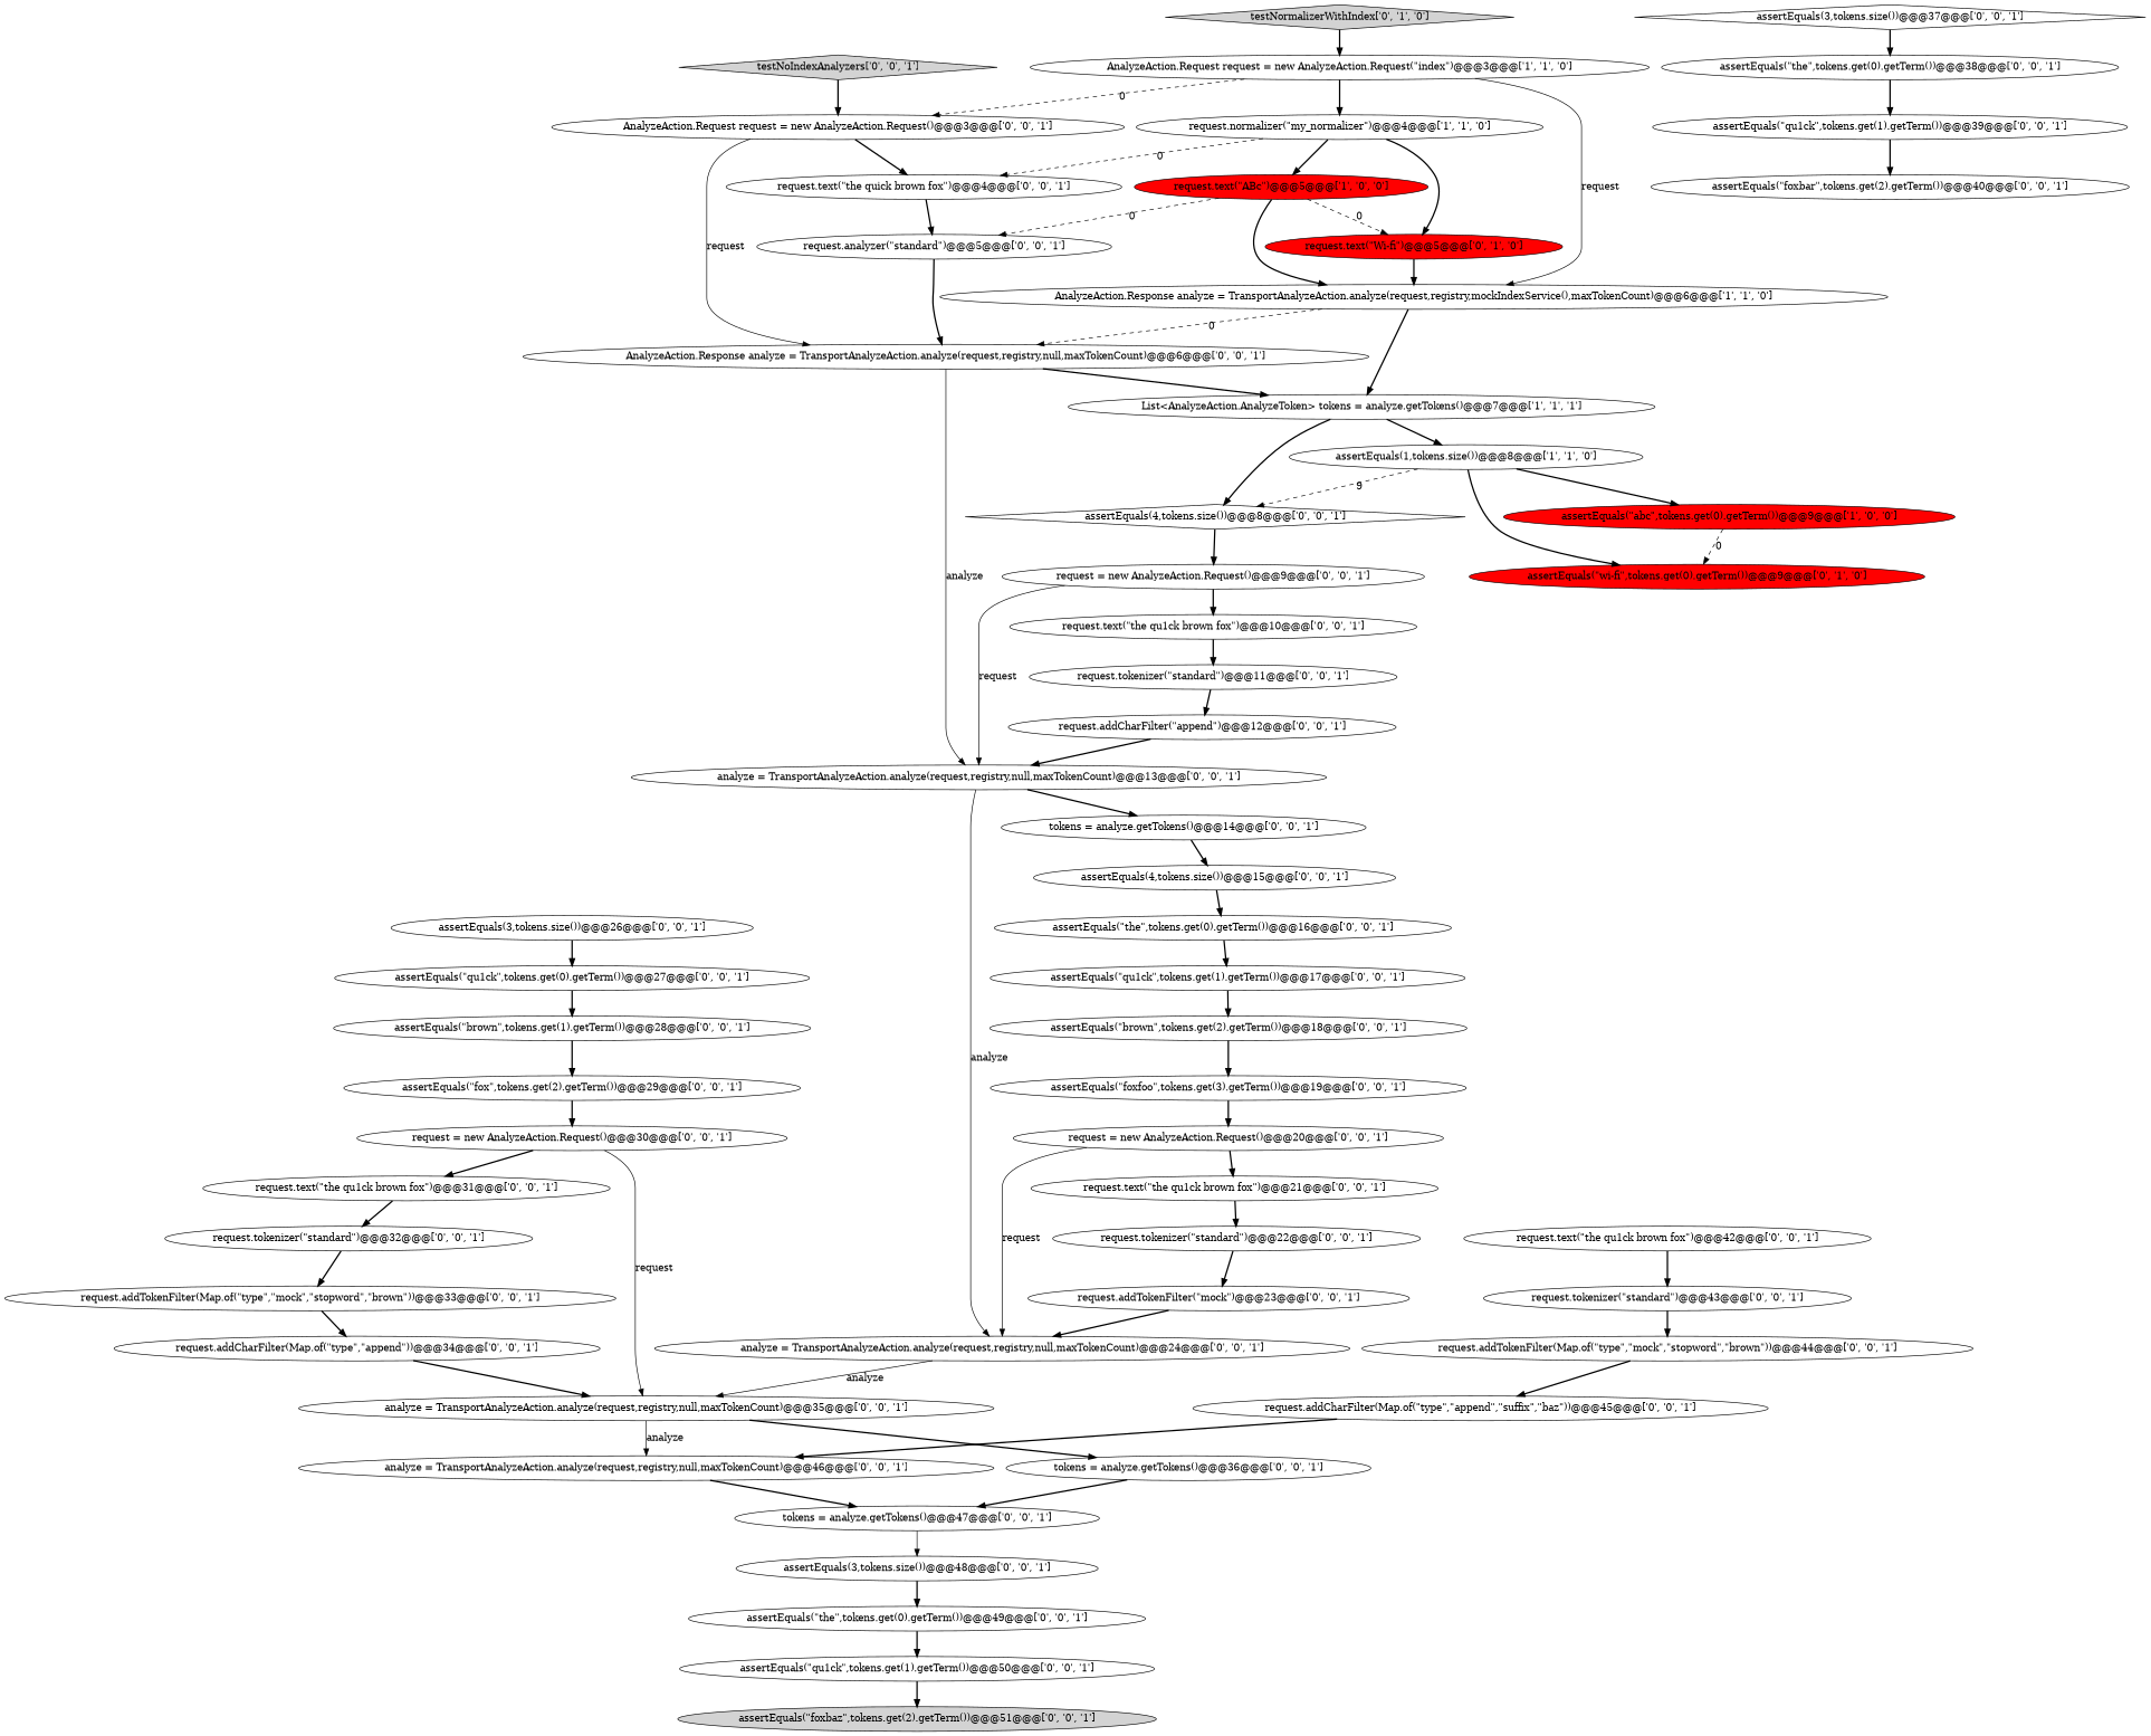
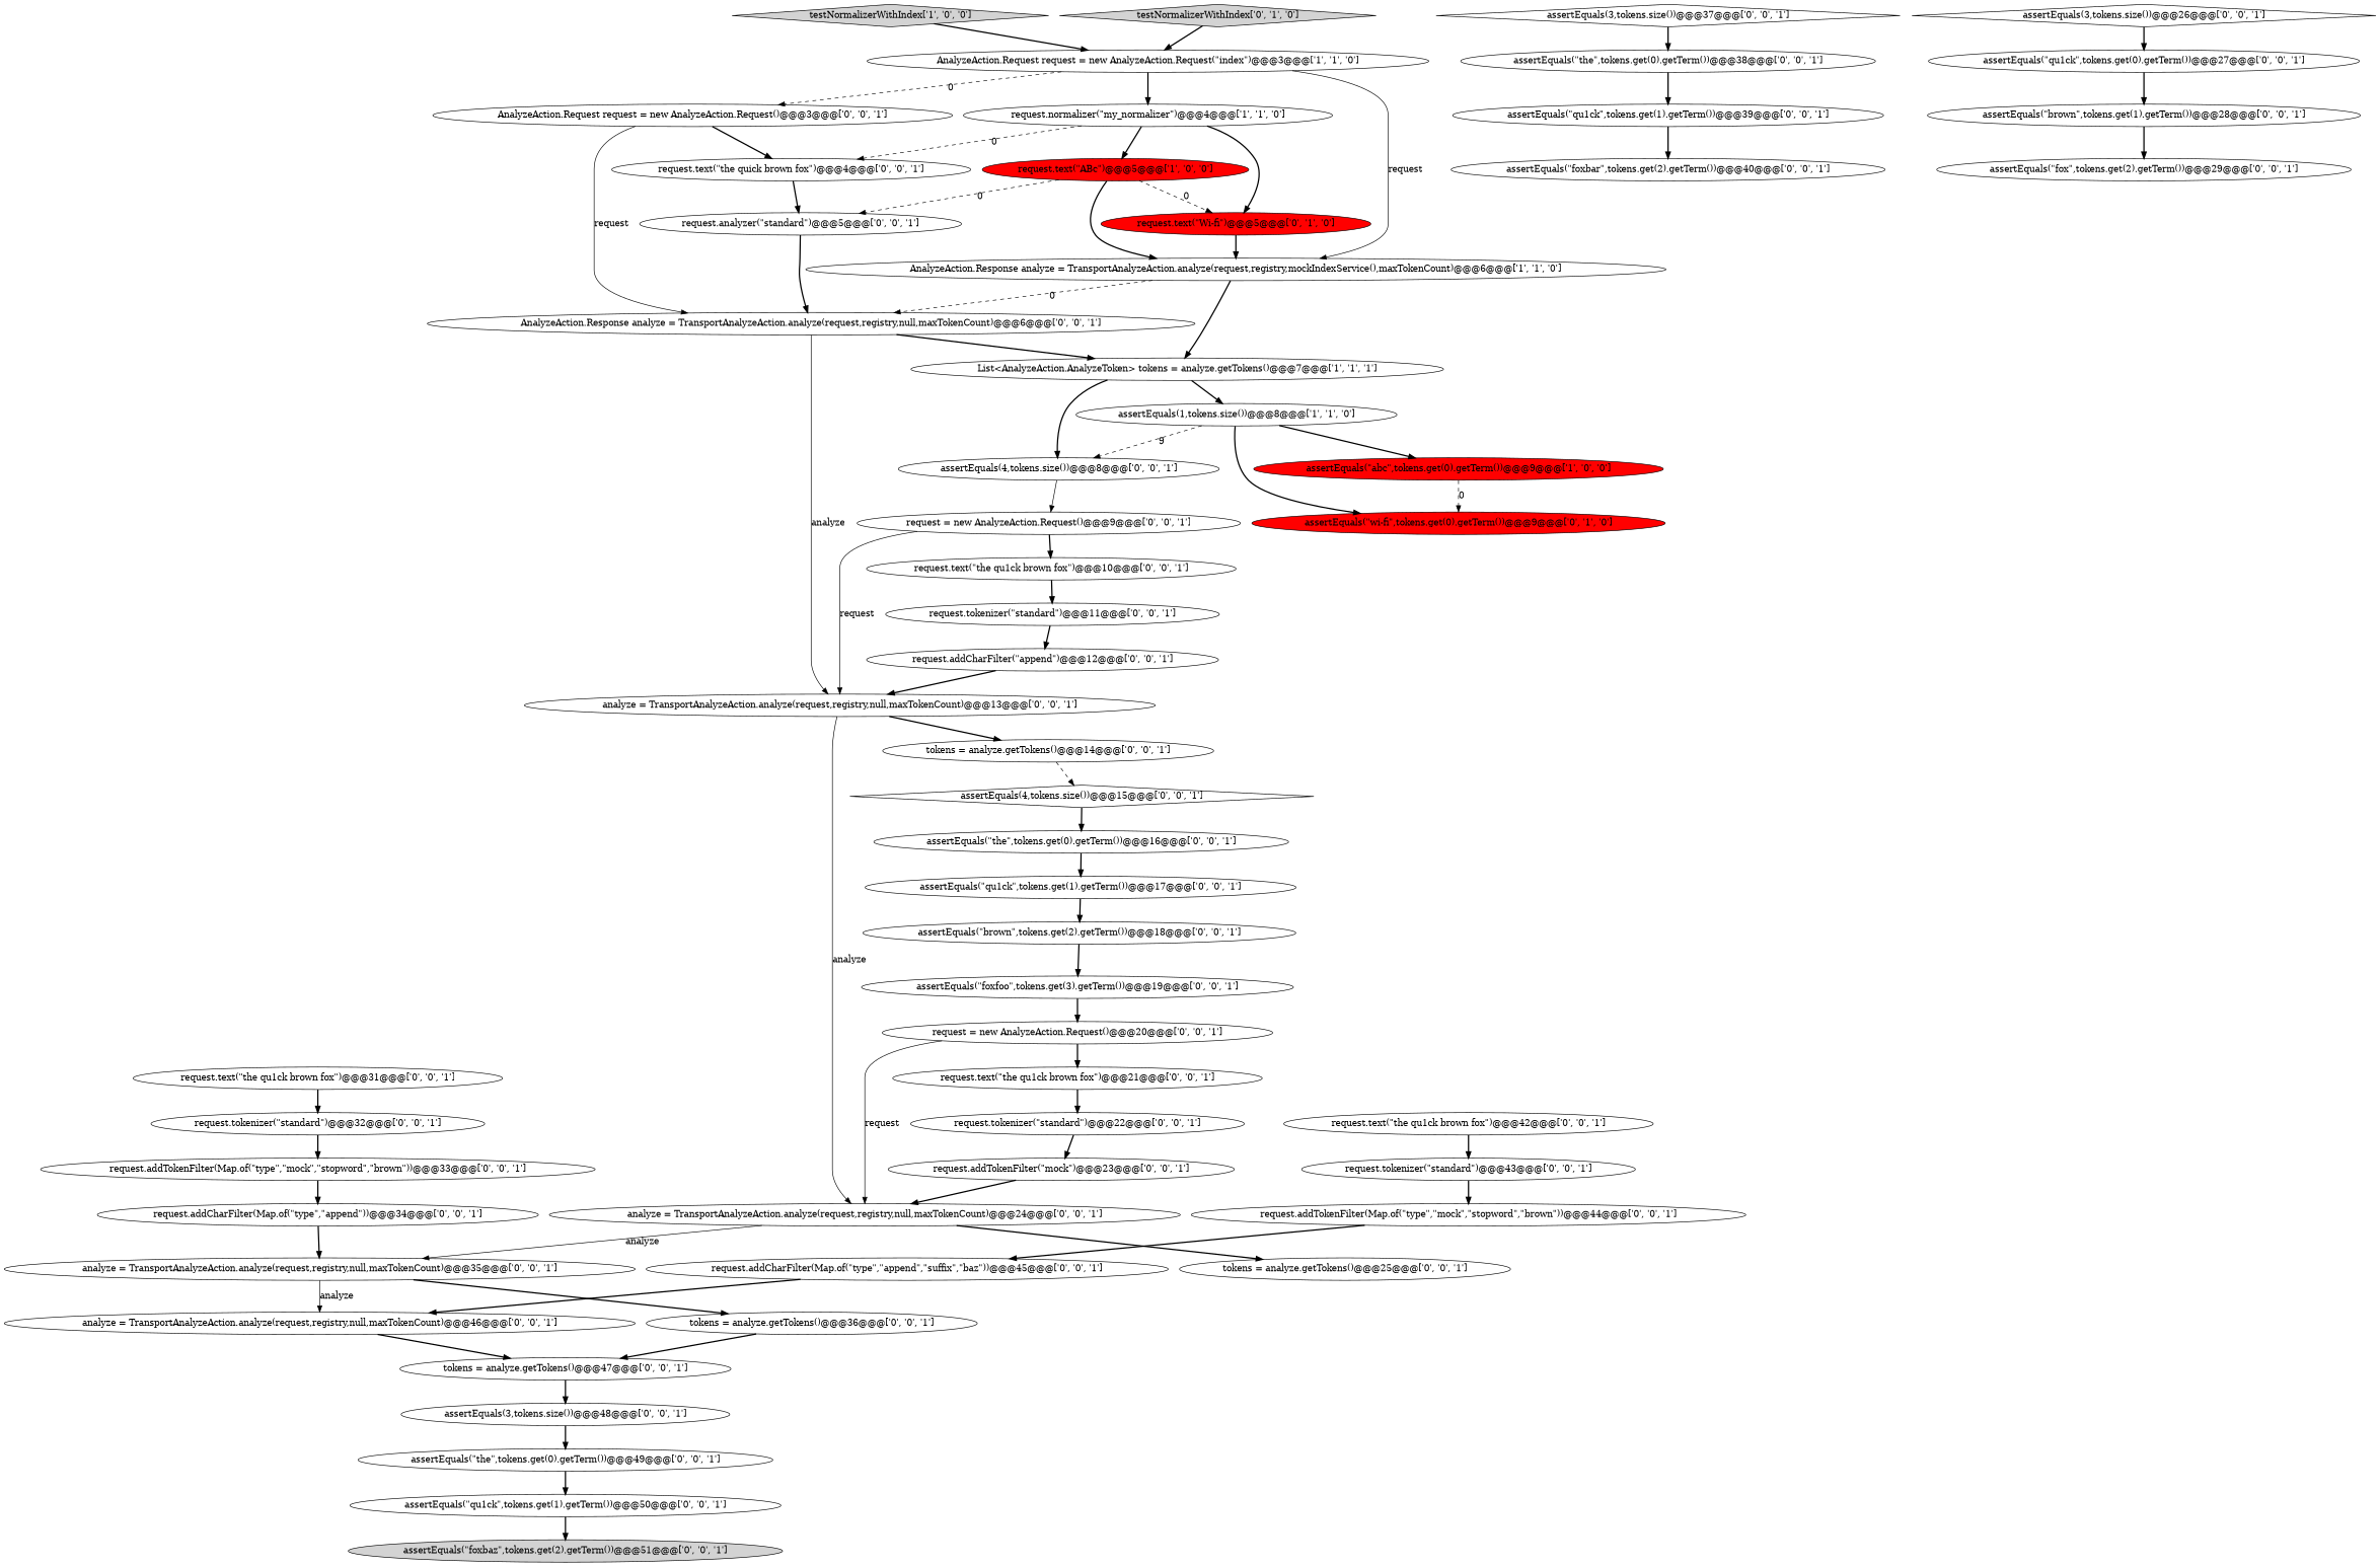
  digraph {
    node [fillcolor=white shape=ellipse style=filled]
    edge [style=bold]
    n1 [label="AnalyzeAction.Request request = new AnalyzeAction.Request()@@@3@@@['0', '0', '1']"]
    n2 [label="AnalyzeAction.Response analyze = TransportAnalyzeAction.analyze(request,registry,null,maxTokenCount)@@@6@@@['0', '0', '1']"]
    n3 [label="request.text(\"the quick brown fox\")@@@4@@@['0', '0', '1']"]
    n4 [label="analyze = TransportAnalyzeAction.analyze(request,registry,null,maxTokenCount)@@@13@@@['0', '0', '1']"]
    n5 [label="List<AnalyzeAction.AnalyzeToken> tokens = analyze.getTokens()@@@7@@@['1', '1', '1']"]
    n6 [label="request.analyzer(\"standard\")@@@5@@@['0', '0', '1']"]
    n7 [label="assertEquals(\"foxbar\",tokens.get(2).getTerm())@@@40@@@['0', '0', '1']"]
    n8 [label="assertEquals(3,tokens.size())@@@37@@@['0', '0', '1']" shape=diamond]
    n9 [label="assertEquals(\"the\",tokens.get(0).getTerm())@@@38@@@['0', '0', '1']"]
    n10 [label="assertEquals(\"qu1ck\",tokens.get(1).getTerm())@@@39@@@['0', '0', '1']"]
    n11 [label="request.addCharFilter(Map.of(\"type\",\"append\"))@@@34@@@['0', '0', '1']"]
    n12 [label="analyze = TransportAnalyzeAction.analyze(request,registry,null,maxTokenCount)@@@35@@@['0', '0', '1']"]
    n13 [label="analyze = TransportAnalyzeAction.analyze(request,registry,null,maxTokenCount)@@@46@@@['0', '0', '1']"]
    n14 [label="tokens = analyze.getTokens()@@@36@@@['0', '0', '1']"]
-   n15 [label="request = new AnalyzeAction.Request()@@@30@@@['0', '0', '1']"]
    n16 [label="request.text(\"the qu1ck brown fox\")@@@31@@@['0', '0', '1']"]
    n17 [label="request.tokenizer(\"standard\")@@@32@@@['0', '0', '1']"]
-   n19 [label="assertEquals(3,tokens.size())@@@26@@@['0', '0', '1']"]
+   n18 [label="tokens = analyze.getTokens()@@@25@@@['0', '0', '1']"]
+   n19 [label="assertEquals(3,tokens.size())@@@26@@@['0', '0', '1']" shape=diamond]
    n20 [label="assertEquals(\"qu1ck\",tokens.get(0).getTerm())@@@27@@@['0', '0', '1']"]
    n21 [label="tokens = analyze.getTokens()@@@14@@@['0', '0', '1']"]
    n22 [label="analyze = TransportAnalyzeAction.analyze(request,registry,null,maxTokenCount)@@@24@@@['0', '0', '1']"]
-   n23 [label="assertEquals(4,tokens.size())@@@15@@@['0', '0', '1']"]
+   n23 [label="assertEquals(4,tokens.size())@@@15@@@['0', '0', '1']" shape=diamond]
    n24 [label="request = new AnalyzeAction.Request()@@@20@@@['0', '0', '1']"]
    n25 [label="request.text(\"the qu1ck brown fox\")@@@21@@@['0', '0', '1']"]
    n26 [label="request.tokenizer(\"standard\")@@@22@@@['0', '0', '1']"]
    n27 [label="request.addTokenFilter(\"mock\")@@@23@@@['0', '0', '1']"]
    n28 [label="assertEquals(\"brown\",tokens.get(1).getTerm())@@@28@@@['0', '0', '1']"]
    n29 [label="assertEquals(\"fox\",tokens.get(2).getTerm())@@@29@@@['0', '0', '1']"]
    n30 [label="tokens = analyze.getTokens()@@@47@@@['0', '0', '1']"]
    n31 [label="assertEquals(3,tokens.size())@@@48@@@['0', '0', '1']"]
    n32 [label="assertEquals(\"the\",tokens.get(0).getTerm())@@@49@@@['0', '0', '1']"]
    n33 [label="assertEquals(\"the\",tokens.get(0).getTerm())@@@16@@@['0', '0', '1']"]
    n34 [label="request.text(\"the qu1ck brown fox\")@@@42@@@['0', '0', '1']"]
    n35 [label="request.tokenizer(\"standard\")@@@43@@@['0', '0', '1']"]
    n36 [label="request.addTokenFilter(Map.of(\"type\",\"mock\",\"stopword\",\"brown\"))@@@44@@@['0', '0', '1']"]
    n37 [fillcolor=red label="request.text(\"ABc\")@@@5@@@['1', '0', '0']"]
    n38 [fillcolor=red label="request.text(\"Wi-fi\")@@@5@@@['0', '1', '0']"]
    n39 [label="AnalyzeAction.Response analyze = TransportAnalyzeAction.analyze(request,registry,mockIndexService(),maxTokenCount)@@@6@@@['1', '1', '0']"]
-   n40 [label="assertEquals(4,tokens.size())@@@8@@@['0', '0', '1']" shape=diamond]
+   n40 [label="assertEquals(4,tokens.size())@@@8@@@['0', '0', '1']"]
    n41 [label="assertEquals(1,tokens.size())@@@8@@@['1', '1', '0']"]
    n42 [label="request = new AnalyzeAction.Request()@@@9@@@['0', '0', '1']"]
    n43 [fillcolor=red label="assertEquals(\"wi-fi\",tokens.get(0).getTerm())@@@9@@@['0', '1', '0']"]
    n44 [fillcolor=red label="assertEquals(\"abc\",tokens.get(0).getTerm())@@@9@@@['1', '0', '0']"]
    n45 [label="request.addTokenFilter(Map.of(\"type\",\"mock\",\"stopword\",\"brown\"))@@@33@@@['0', '0', '1']"]
    n46 [label="request.addCharFilter(Map.of(\"type\",\"append\",\"suffix\",\"baz\"))@@@45@@@['0', '0', '1']"]
-   n47 [fillcolor=lightgray label="testNoIndexAnalyzers['0', '0', '1']" shape=diamond]
    n48 [label="AnalyzeAction.Request request = new AnalyzeAction.Request(\"index\")@@@3@@@['1', '1', '0']"]
    n49 [label="request.normalizer(\"my_normalizer\")@@@4@@@['1', '1', '0']"]
    n50 [label="assertEquals(\"foxfoo\",tokens.get(3).getTerm())@@@19@@@['0', '0', '1']"]
+   n51 [fillcolor=lightgray label="testNormalizerWithIndex['1', '0', '0']" shape=diamond]
    n52 [label="request.text(\"the qu1ck brown fox\")@@@10@@@['0', '0', '1']"]
    n53 [label="request.tokenizer(\"standard\")@@@11@@@['0', '0', '1']"]
    n54 [label="request.addCharFilter(\"append\")@@@12@@@['0', '0', '1']"]
    n55 [fillcolor=lightgray label="assertEquals(\"foxbaz\",tokens.get(2).getTerm())@@@51@@@['0', '0', '1']"]
    n56 [label="assertEquals(\"qu1ck\",tokens.get(1).getTerm())@@@17@@@['0', '0', '1']"]
    n57 [label="assertEquals(\"brown\",tokens.get(2).getTerm())@@@18@@@['0', '0', '1']"]
    n58 [fillcolor=lightgray label="testNormalizerWithIndex['0', '1', '0']" shape=diamond]
    n59 [label="assertEquals(\"qu1ck\",tokens.get(1).getTerm())@@@50@@@['0', '0', '1']"]
    n1 -> n2 [label=request style=solid]
    n1 -> n3
    n2 -> n4 [label=analyze style=solid]
    n2 -> n5
    n3 -> n6
    n4 -> n21
    n4 -> n22 [label=analyze style=solid]
    n5 -> n40
    n5 -> n41
    n6 -> n2
    n8 -> n9
    n9 -> n10
    n10 -> n7
    n11 -> n12
    n12 -> n13 [label=analyze style=solid]
    n12 -> n14
    n13 -> n30
    n14 -> n30
-   n15 -> n12 [label=request style=solid]
-   n15 -> n16
    n16 -> n17
    n17 -> n45
    n19 -> n20
    n20 -> n28
-   n21 -> n23
+   n21 -> n23 [style=dashed]
    n22 -> n12 [label=analyze style=solid]
+   n22 -> n18
    n23 -> n33
    n24 -> n22 [label=request style=solid]
    n24 -> n25
    n25 -> n26
    n26 -> n27
    n27 -> n22
    n28 -> n29
-   n29 -> n15
-   n30 -> n31 [style=solid]
+   n30 -> n31
    n31 -> n32
    n32 -> n59
    n33 -> n56
    n34 -> n35
    n35 -> n36
    n36 -> n46
    n37 -> n6 [label=0 style=dashed]
    n37 -> n38 [label=0 style=dashed]
    n37 -> n39
    n38 -> n39
    n39 -> n2 [label=0 style=dashed]
    n39 -> n5
-   n40 -> n42
+   n40 -> n42 [style=solid]
    n41 -> n40 [label=9 style=dashed]
    n41 -> n43
    n41 -> n44
    n42 -> n4 [label=request style=solid]
    n42 -> n52
    n44 -> n43 [label=0 style=dashed]
    n45 -> n11
    n46 -> n13
-   n47 -> n1
    n48 -> n1 [label=0 style=dashed]
    n48 -> n39 [label=request style=solid]
    n48 -> n49
    n49 -> n3 [label=0 style=dashed]
    n49 -> n37
    n49 -> n38
    n50 -> n24
+   n51 -> n48
    n52 -> n53
    n53 -> n54
    n54 -> n4
    n56 -> n57
    n57 -> n50
    n58 -> n48
    n59 -> n55
  }
